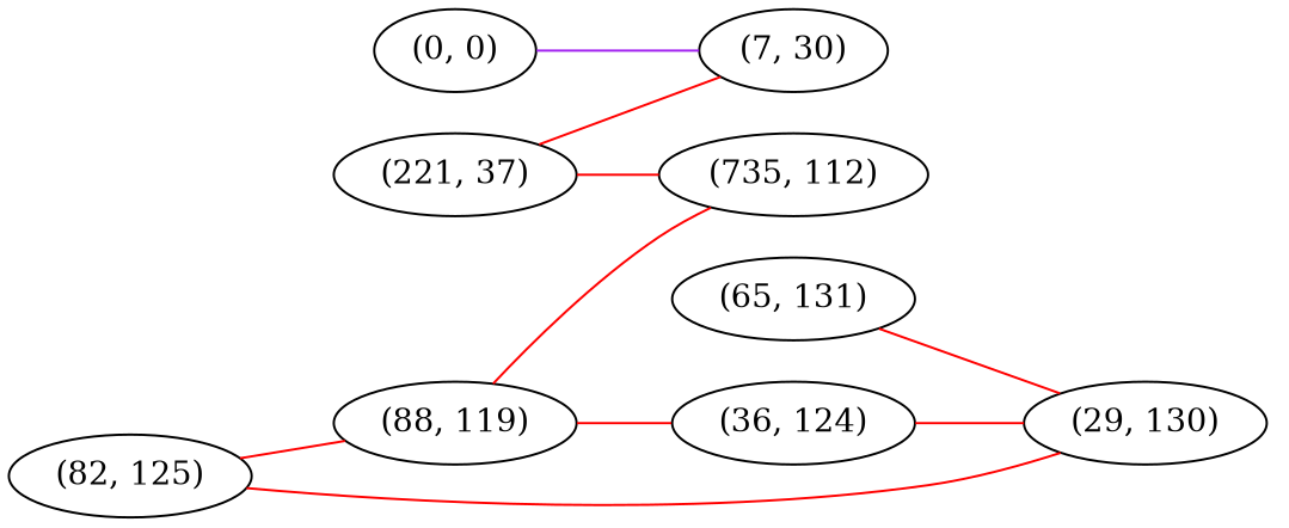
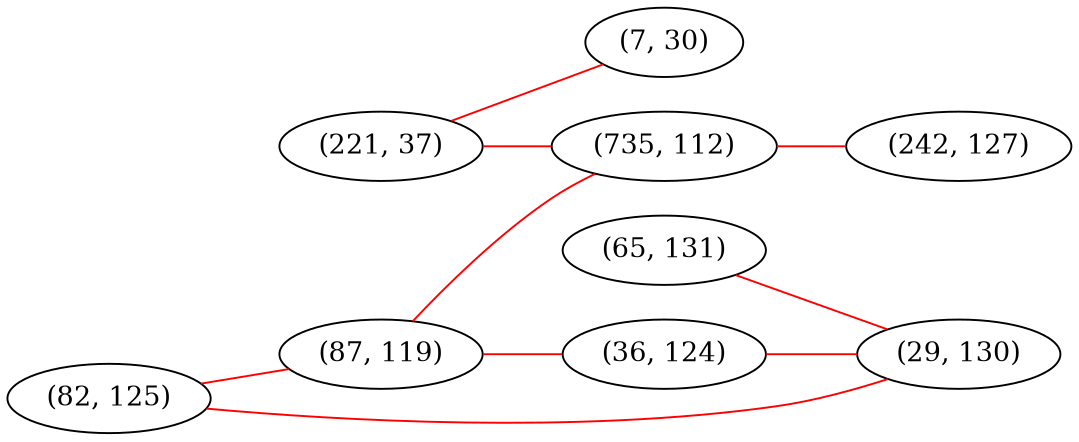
  graph {
    rankdir=LR
    edge [color=red weight=1]
    n1 [label="(221, 37)"]
    "(7, 30)"
    n3 [label="(735, 112)"]
+   "(242, 127)"
    n5 [label="(65, 131)"]
    "(29, 130)"
    "(82, 125)"
-   "(87, 119)" [label="(88, 119)"]
+   "(87, 119)"
    "(36, 124)"
-   "(0, 0)"
    n1 -- "(7, 30)"
    n1 -- n3
+   n3 -- "(242, 127)"
    n5 -- "(29, 130)"
    "(82, 125)" -- "(29, 130)"
    "(82, 125)" -- "(87, 119)"
    "(87, 119)" -- n3
    "(87, 119)" -- "(36, 124)"
    "(36, 124)" -- "(29, 130)"
-   "(0, 0)" -- "(7, 30)" [color=purple weight=4]
  }
